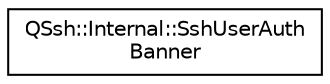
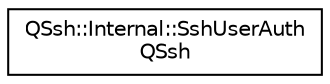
  digraph {
    rankdir=LR
-   n1 [color=black fillcolor=white fontname=Helvetica fontsize=10 height=0.2 label="QSsh::Internal::SshUserAuth\lBanner" shape=record style=filled width=0.4]
+   n1 [color=black fillcolor=white fontname=Helvetica fontsize=10 height=0.2 label="QSsh::Internal::SshUserAuth\lQSsh" shape=record style=filled width=0.4]
  }
